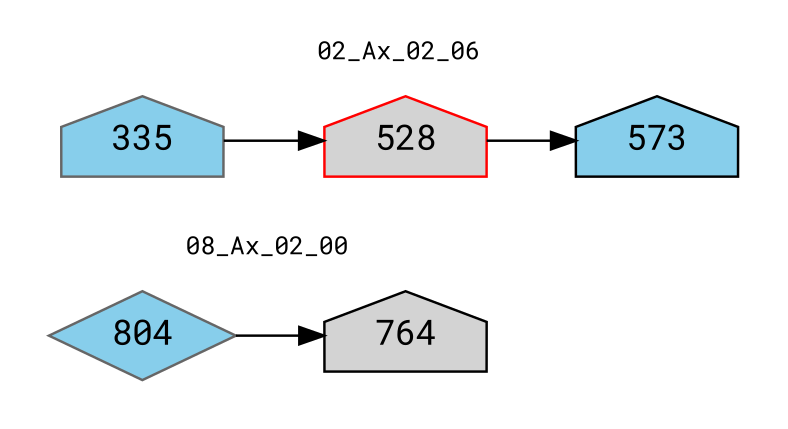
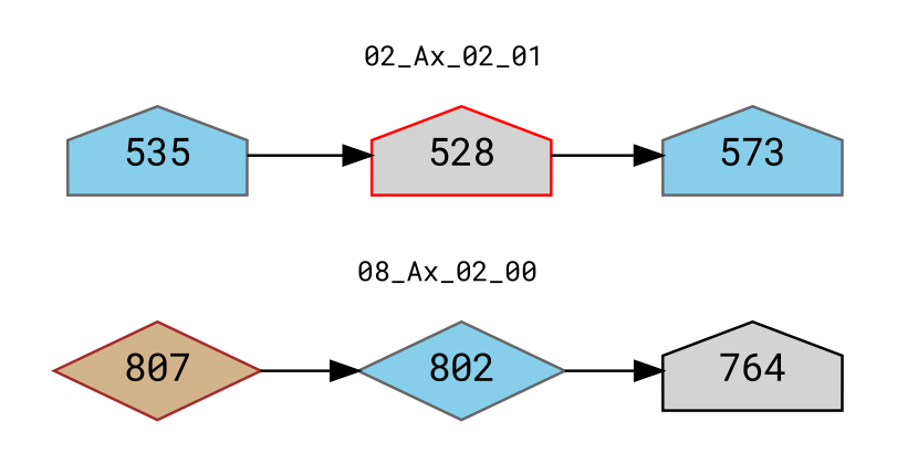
  digraph {
    fontname="Roboto Mono"
    rankdir=LR
    node [color=gray40 fillcolor=skyblue fontname="Roboto Mono" shape=house style=filled]
    edge [color=black fontname="Roboto Mono"]
-   n2 [label=804 shape=diamond]
+   n1 [color=brown fillcolor=tan label=807 shape=diamond]
+   n2 [label=802 shape=diamond]
    n3 [color=black fillcolor=lightgrey label=764]
-   n4 [label=335]
+   n4 [label=535]
    n5 [color=red fillcolor=lightgrey label=528]
-   n6 [color=black label=573]
+   n6 [label=573]
    subgraph cluster_1 {
      color=white
      fontsize=10
      label="08_Ax_02_00"
+     n1
      n2
      n3
    }
    subgraph cluster_2 {
      color=white
      fontsize=10
-     label="02_Ax_02_06"
+     label="02_Ax_02_01"
      n4
      n5
      n6
    }
+   n1 -> n2
    n2 -> n3
    n4 -> n5
    n5 -> n6
  }
